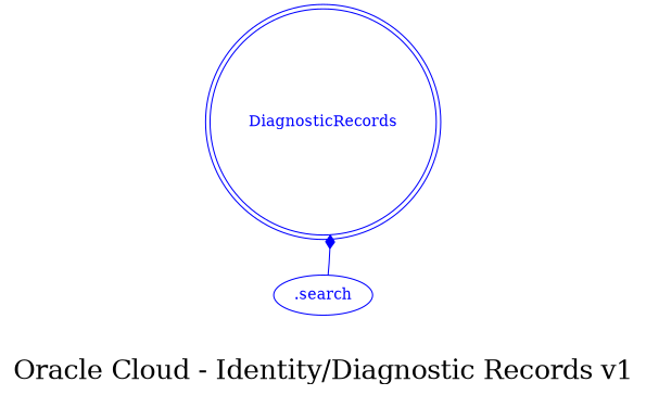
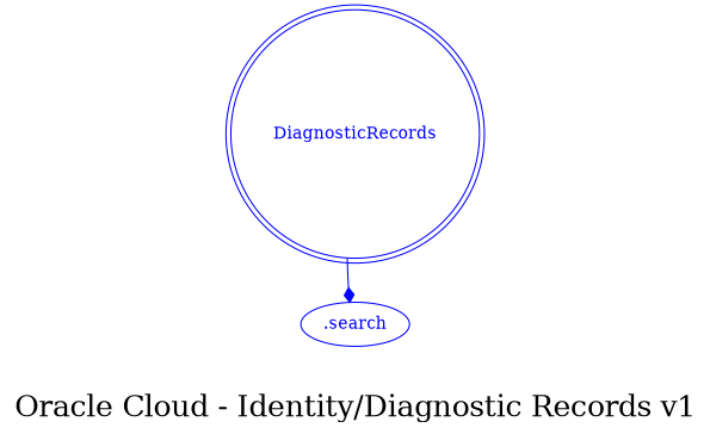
  digraph {
    fontsize=24
    label="Oracle Cloud - Identity/Diagnostic Records v1"
    splines=true
    node [color=blue fontcolor=blue]
    DiagnosticRecords [shape=doublecircle]
    ".search" [shape=ellipse]
-   ".search" -> DiagnosticRecords [arrowhead=diamond arrowtail=none color=blue fontcolor=blue]
+   DiagnosticRecords -> ".search" [arrowhead=diamond arrowtail=none color=blue fontcolor=blue]
  }
